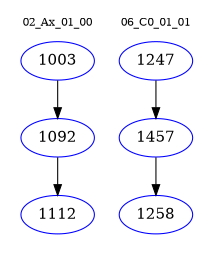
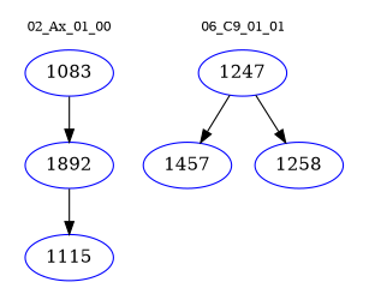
  digraph {
    node [color=blue]
    edge [color=black]
-   n1 [label=1003]
-   n2 [label=1092]
-   n3 [label=1112]
+   n1 [label=1083]
+   n2 [label=1892]
+   n3 [label=1115]
    n4 [label=1247]
    n5 [label=1457]
    n6 [label=1258]
    subgraph cluster_1 {
      color=white
      fontsize=10
      label="02_Ax_01_00"
      n1
      n2
      n3
    }
    subgraph cluster_2 {
      color=white
      fontsize=10
-     label="06_C0_01_01"
+     label="06_C9_01_01"
      n4
      n5
      n6
    }
    n1 -> n2
    n2 -> n3
    n4 -> n5
-   n5 -> n6
+   n4 -> n6
  }
